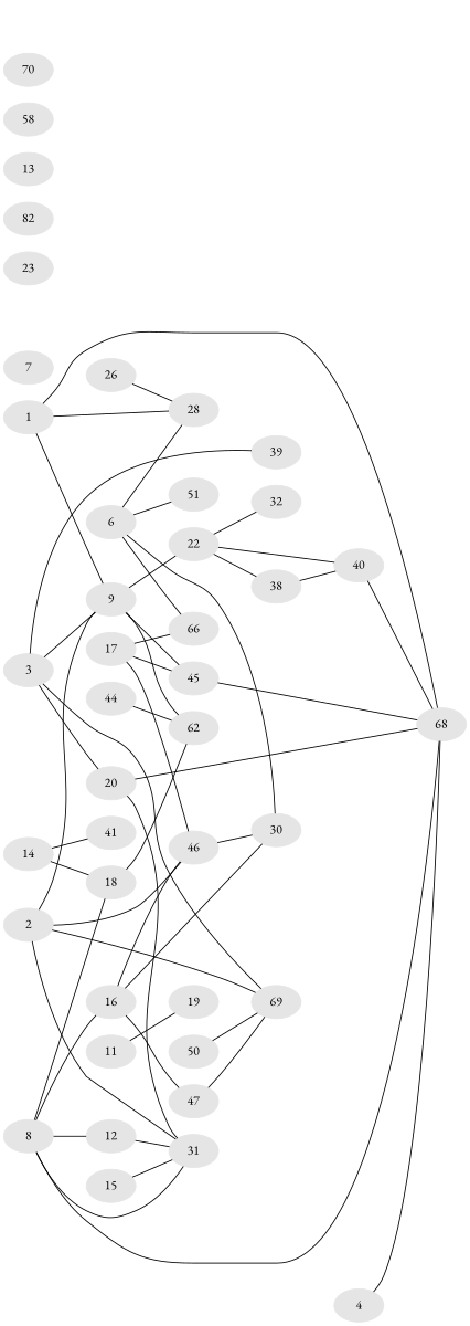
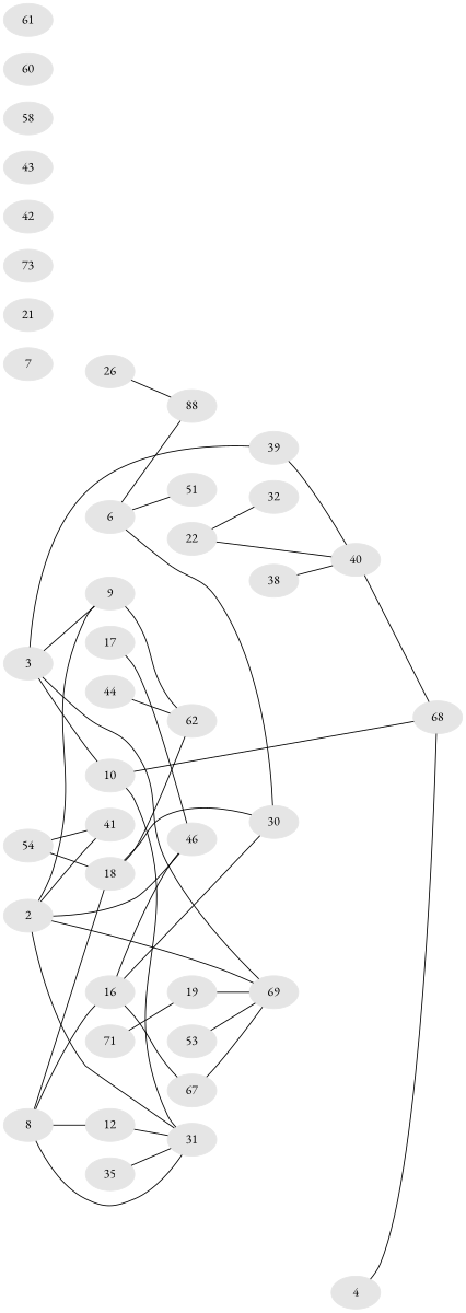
  graph {
    fontname="EB Garamond"
    rankdir=LR
    node [color=gray90 fontname="EB Garamond" style=filled]
    edge [fontname="EB Garamond"]
-   1 [super="+34"]
    9 [super="+52"]
-   28 [super="+49"]
+   28 [super="+49" label=88]
    68 [super="+69"]
    22 [super="+27"]
-   45 [super="+56"]
    62
    2 [super="+24"]
    31
    41 [super="+54"]
    46 [super="+65"]
    n12 [label=69 super="+67"]
    3 [super="+5"]
-   10 [super="+37" label=20]
+   10 [super="+37"]
    39 [super="+53"]
    40 [super="+70"]
    4 [super="+48"]
    6 [super="+29"]
    30
-   66
    51
    7
    8 [super="+33"]
    12 [super="+13"]
    16 [super="+25"]
    18 [super="+55"]
-   47
+   47 [label=67]
    32
    38 [super="+59"]
    19 [super="+57"]
-   11
-   14
-   15
+   11 [label=71]
+   14 [label=54]
+   15 [label=35]
    17 [super="+71"]
-   23
+   21
+   23 [label=73]
    26 [super="+35"]
-   42 [label=82]
-   43 [label=13]
+   42
+   43
    44 [super="+64"]
-   50
+   50 [label=53]
    58
-   60 [label=70]
-   1 -- 9
-   1 -- 28
-   1 -- 68
-   9 -- 22
-   9 -- 45
+   60
+   61
    9 -- 62
    22 -- 40
    22 -- 32
-   22 -- 38 [weight=2]
-   45 -- 68
    2 -- 9
    2 -- 31
+   2 -- 41
    2 -- 46
    2 -- n12
    3 -- 9
    3 -- n12
    3 -- 10
    3 -- 39
    10 -- 68
    10 -- 31
+   39 -- 40
    40 -- 68
    4 -- 68
    6 -- 28
    6 -- 30
-   6 -- 66
    6 -- 51
-   8 -- 68
    8 -- 31
    8 -- 12
    8 -- 16
    8 -- 18
    12 -- 31
    16 -- 46
    16 -- 30
    16 -- 47
    18 -- 62
-   46 -- 30
+   18 -- 30
    47 -- n12
    38 -- 40
+   19 -- n12
    11 -- 19
    14 -- 41
    14 -- 18
    15 -- 31
-   17 -- 45
    17 -- 46
-   17 -- 66
    26 -- 28
    44 -- 62
    50 -- n12
  }
